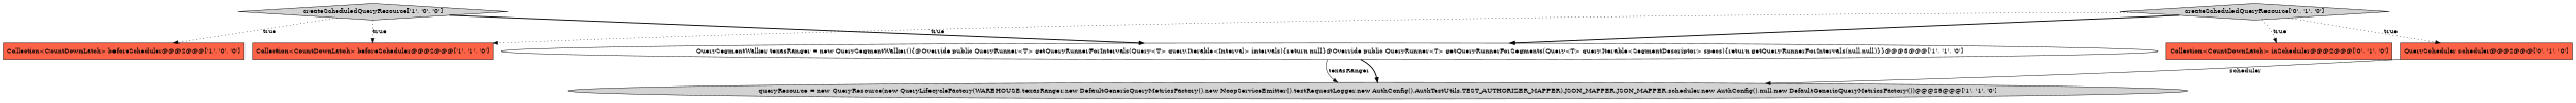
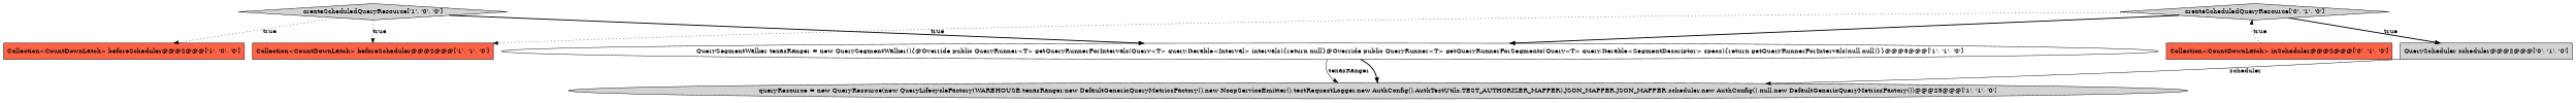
  digraph {
    node [fillcolor=tomato shape=box style=filled]
    edge [style=dotted]
    n1 [label="Collection<CountDownLatch> beforeScheduler@@@2@@@['1', '1', '0']"]
    n2 [label="Collection<CountDownLatch> inScheduler@@@2@@@['0', '1', '0']"]
    n3 [fillcolor=lightgray label="createScheduledQueryResource['1', '0', '0']" shape=diamond]
    n4 [fillcolor=white label="QuerySegmentWalker texasRanger = new QuerySegmentWalker(){@Override public QueryRunner<T> getQueryRunnerForIntervals(Query<T> query,Iterable<Interval> intervals){return null}@Override public QueryRunner<T> getQueryRunnerForSegments(Query<T> query,Iterable<SegmentDescriptor> specs){return getQueryRunnerForIntervals(null,null)}}@@@3@@@['1', '1', '0']" shape=ellipse]
    n5 [label="Collection<CountDownLatch> beforeScheduler@@@2@@@['1', '0', '0']"]
    n6 [fillcolor=lightgray label="queryResource = new QueryResource(new QueryLifecycleFactory(WAREHOUSE,texasRanger,new DefaultGenericQueryMetricsFactory(),new NoopServiceEmitter(),testRequestLogger,new AuthConfig(),AuthTestUtils.TEST_AUTHORIZER_MAPPER),JSON_MAPPER,JSON_MAPPER,scheduler,new AuthConfig(),null,new DefaultGenericQueryMetricsFactory())@@@25@@@['1', '1', '0']" shape=ellipse]
-   n7 [label="QueryScheduler scheduler@@@2@@@['0', '1', '0']"]
+   n7 [fillcolor=lightgray label="QueryScheduler scheduler@@@2@@@['0', '1', '0']"]
    n8 [fillcolor=lightgray label="createScheduledQueryResource['0', '1', '0']" shape=diamond]
    n3 -> n1 [label=true]
    n3 -> n4 [style=bold]
    n3 -> n5 [label=true]
    n4 -> n6 [style=bold]
    n4 -> n6 [label=texasRanger style=solid]
    n7 -> n6 [label=scheduler style=solid]
    n8 -> n1 [label=true]
-   n8 -> n2 [label=true]
+   n2 -> n8 [label=true]
    n8 -> n4 [style=bold]
-   n8 -> n7 [label=true]
+   n8 -> n7 [label=true style=bold]
  }
